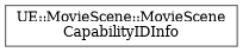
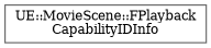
  digraph {
    rankdir=LR
    fontname="DejaVu Serif"
-   n1 [color=grey40 fillcolor=white fontname="DejaVu Serif" fontsize=10 height=0.2 label="UE::MovieScene::MovieScene\lCapabilityIDInfo" shape=box style=filled width=0.4]
+   n1 [color=grey40 fillcolor=white fontname="DejaVu Serif" fontsize=10 height=0.2 label="UE::MovieScene::FPlayback\lCapabilityIDInfo" shape=box style=filled width=0.4]
  }
